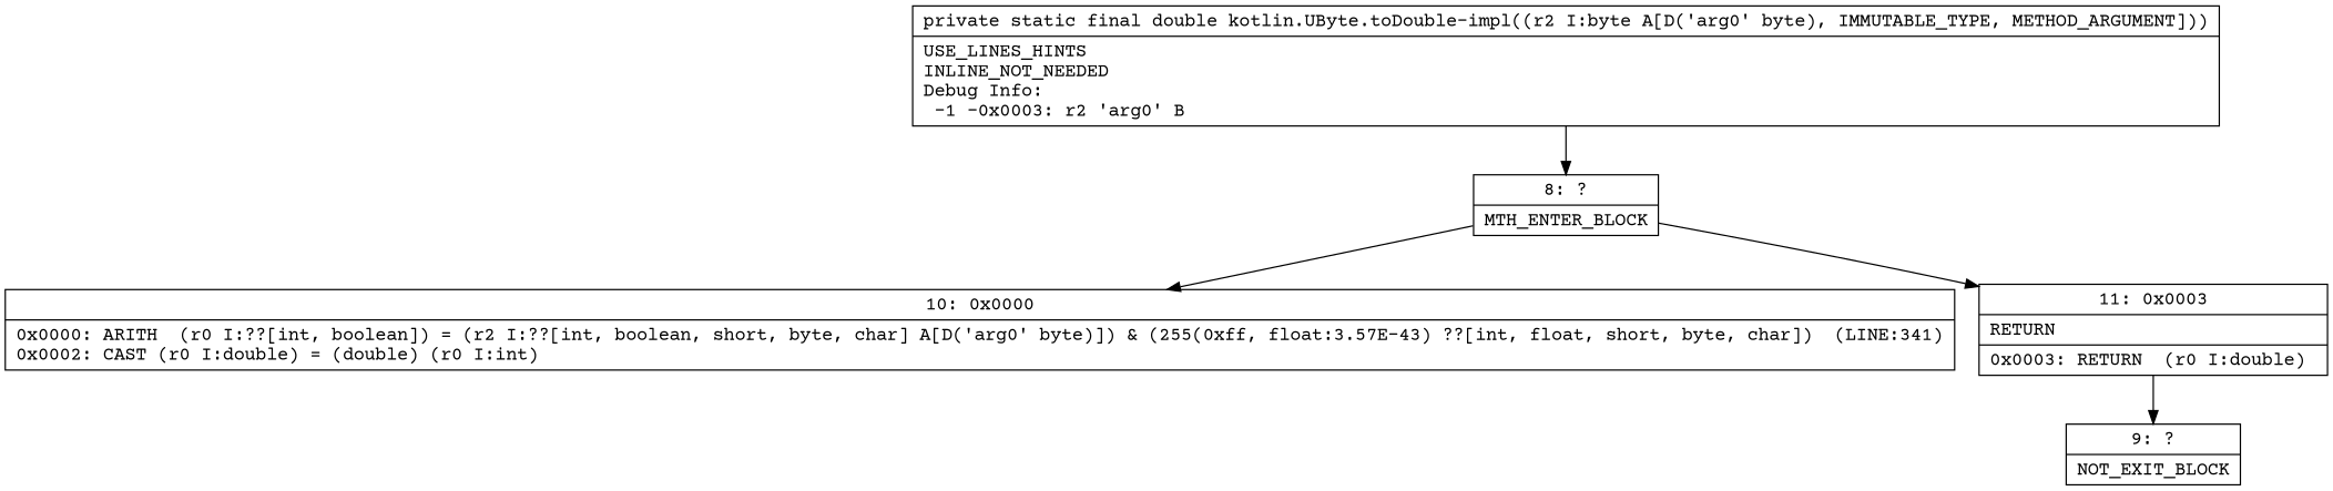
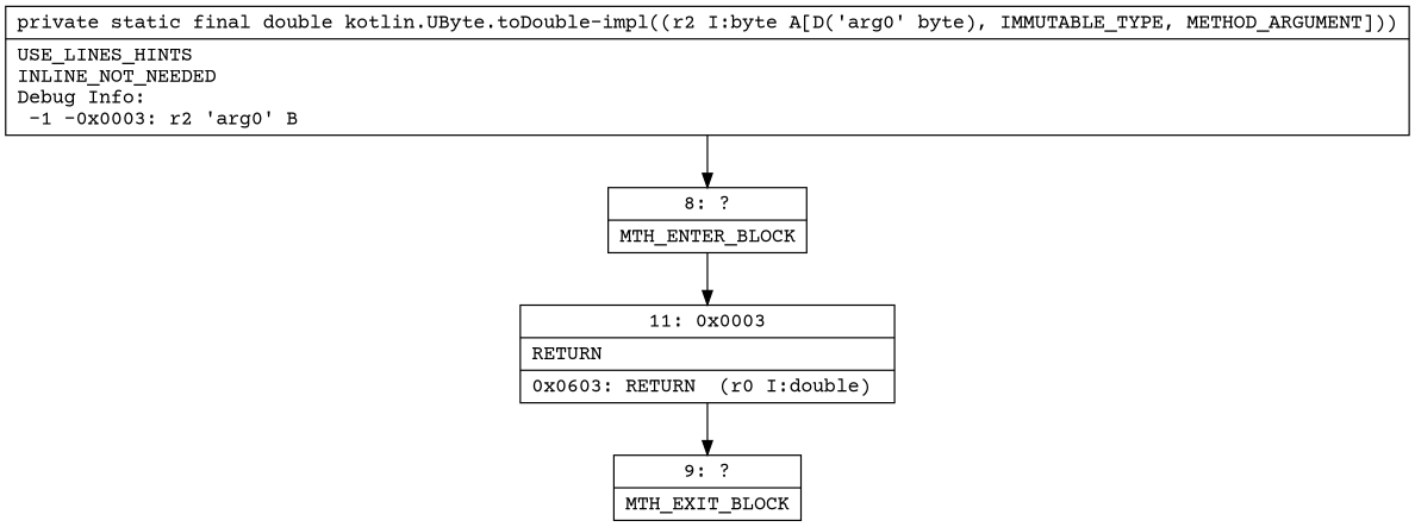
  digraph {
    fontname="Courier Prime"
    node [fontname="Courier Prime" shape=record]
    edge [fontname="Courier Prime"]
    n1 [label="{8\:\ ?|MTH_ENTER_BLOCK\l}"]
-   n2 [label="{10\:\ 0x0000|0x0000: ARITH  (r0 I:??[int, boolean]) = (r2 I:??[int, boolean, short, byte, char] A[D('arg0' byte)]) & (255(0xff, float:3.57E\-43) ??[int, float, short, byte, char])  (LINE:341)\l0x0002: CAST (r0 I:double) = (double) (r0 I:int) \l}"]
-   n3 [label="{11\:\ 0x0003|RETURN\l|0x0003: RETURN  (r0 I:double) \l}"]
-   n4 [label="{9\:\ ?|NOT_EXIT_BLOCK\l}"]
+   n3 [label="{11\:\ 0x0003|RETURN\l|0x0603: RETURN  (r0 I:double) \l}"]
+   n4 [label="{9\:\ ?|MTH_EXIT_BLOCK\l}"]
    n5 [label="{private static final double kotlin.UByte.toDouble\-impl((r2 I:byte A[D('arg0' byte), IMMUTABLE_TYPE, METHOD_ARGUMENT]))  | USE_LINES_HINTS\lINLINE_NOT_NEEDED\lDebug Info:\l  \-1 \-0x0003: r2 'arg0' B\l}"]
-   n1 -> n2
    n1 -> n3
    n3 -> n4
    n5 -> n1
  }
